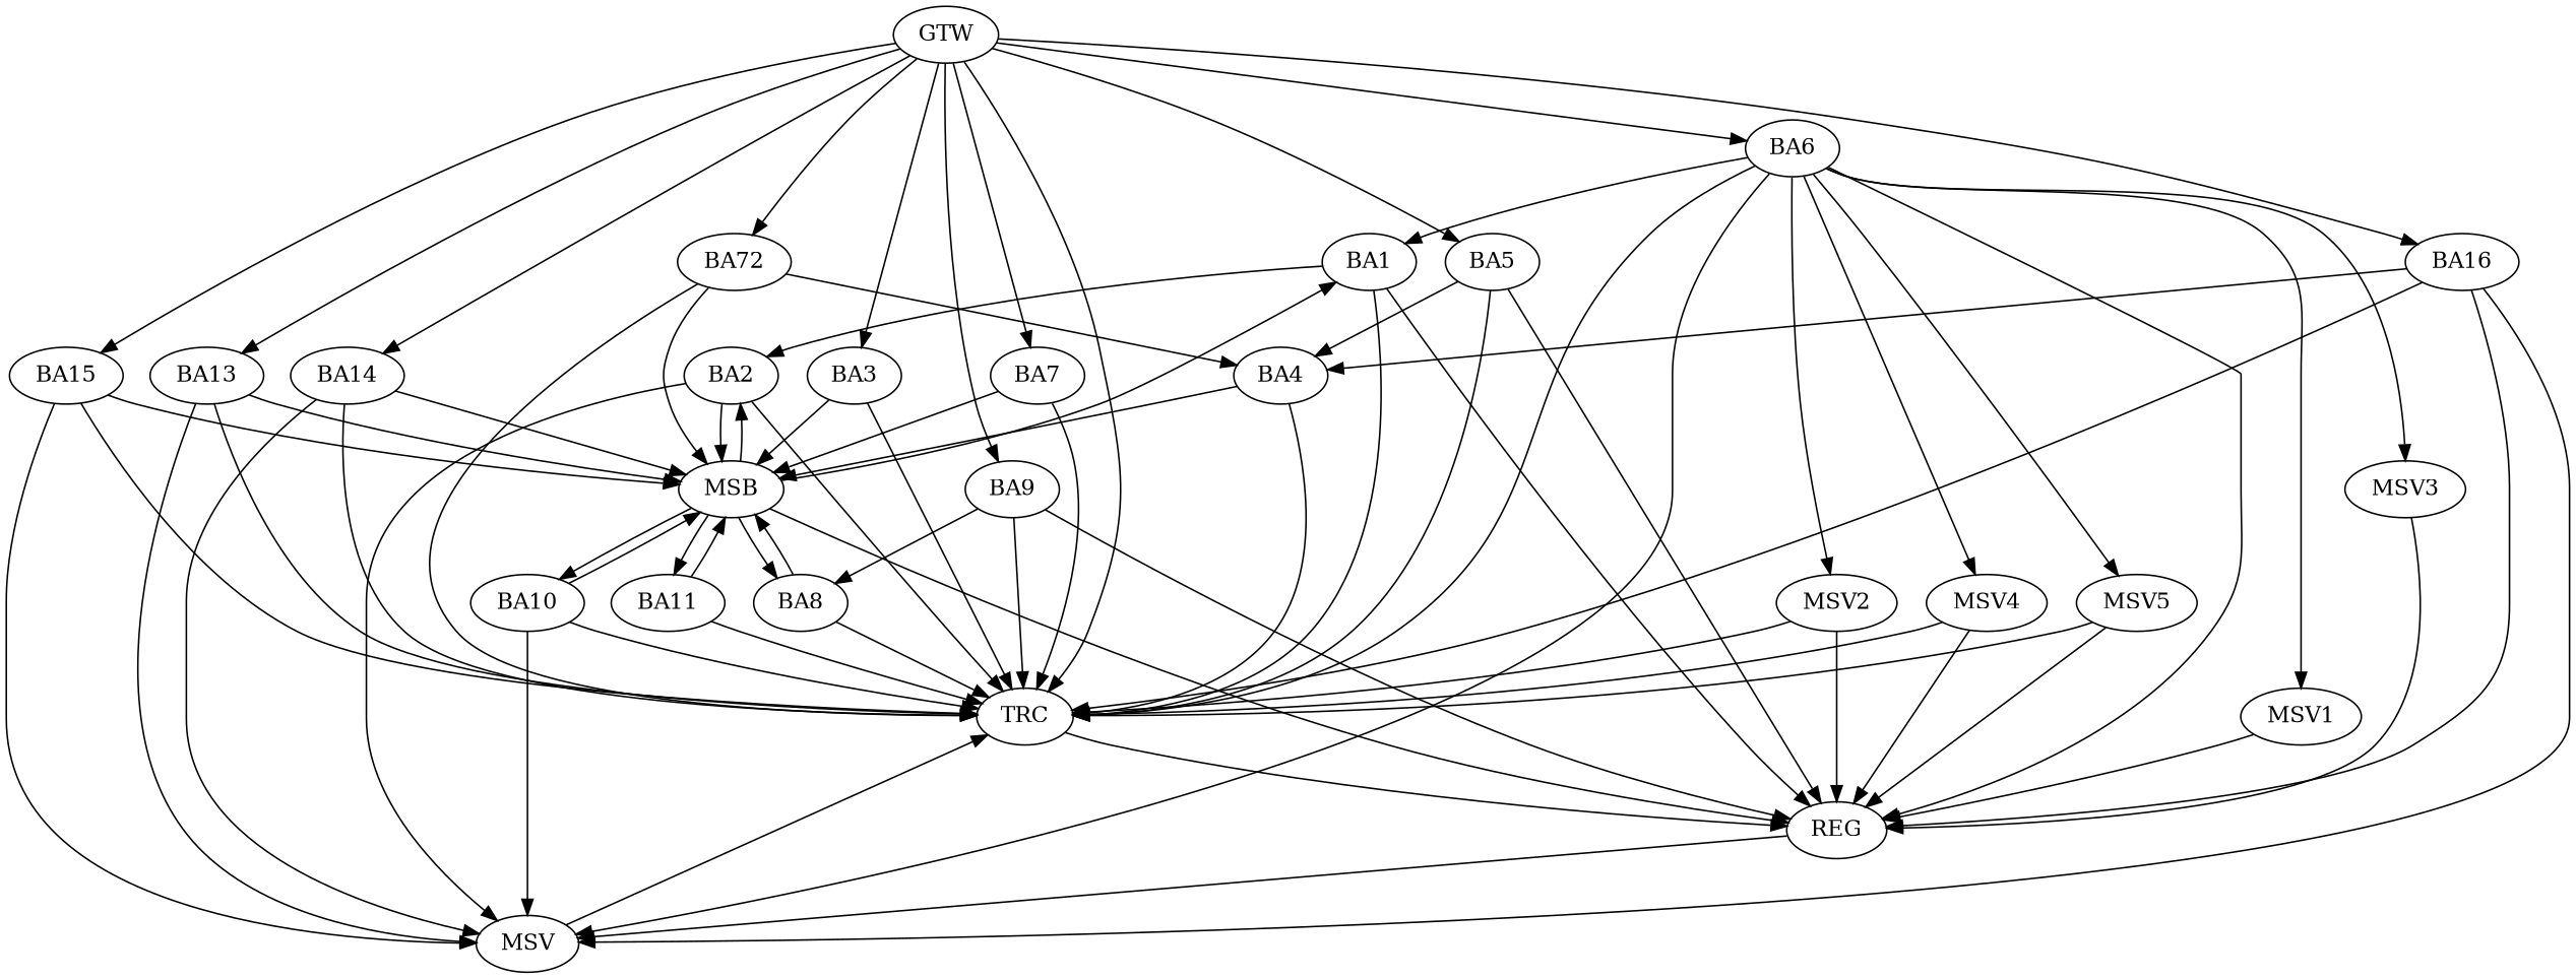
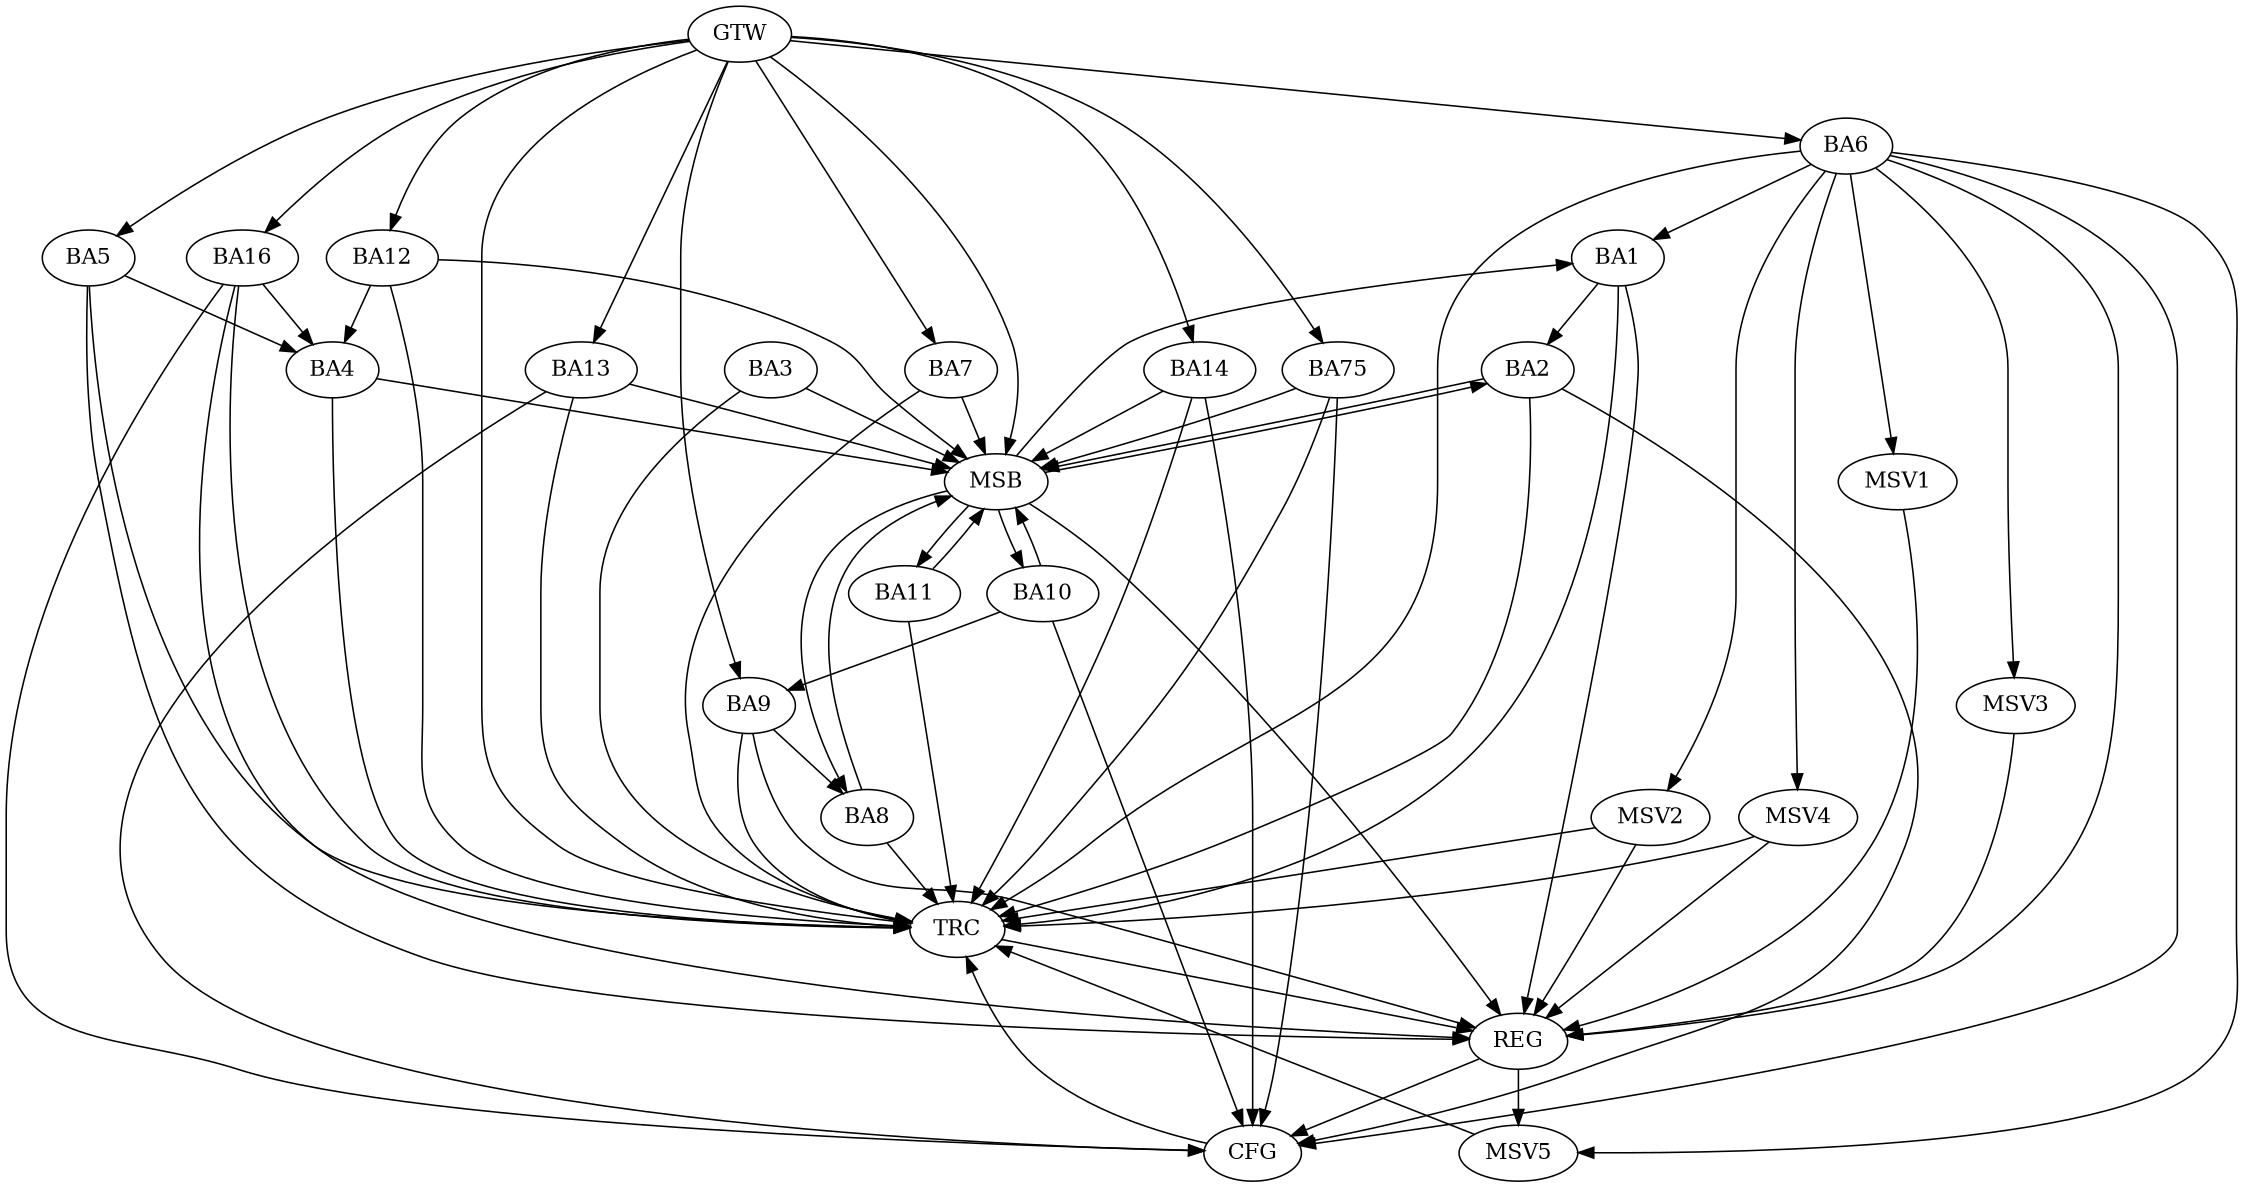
  strict digraph {
    n1 [label=BA1]
    n2 [label=BA2]
    n3 [label=REG]
    n4 [label=TRC]
    n5 [label=MSB]
-   n6 [label=MSV]
+   n6 [label=CFG]
    n7 [label=BA8]
    n8 [label=BA10]
    n9 [label=BA11]
    n10 [label=BA3]
    n11 [label=BA4]
    n12 [label=BA5]
    n13 [label=BA6]
    n14 [label=MSV1]
    n15 [label=MSV2]
    n16 [label=MSV3]
    n17 [label=MSV4]
    n18 [label=MSV5]
    n19 [label=BA7]
    n20 [label=BA9]
-   n21 [label=BA72]
+   n21 [label=BA12]
    n22 [label=BA13]
    n23 [label=BA14]
-   n24 [label=BA15]
+   n24 [label=BA75]
    n25 [label=BA16]
    n26 [label=GTW]
    n1 -> n2
    n1 -> n3
    n1 -> n4
    n2 -> n4
    n2 -> n5
    n2 -> n6
    n3 -> n6
    n4 -> n3
    n5 -> n1
    n5 -> n2
    n5 -> n3
    n5 -> n7
    n5 -> n8
    n5 -> n9
    n6 -> n4
    n7 -> n4
    n7 -> n5
-   n8 -> n4
+   n8 -> n20
    n8 -> n5
    n8 -> n6
    n9 -> n4
    n9 -> n5
    n10 -> n4
    n10 -> n5
    n11 -> n4
    n11 -> n5
    n12 -> n3
    n12 -> n4
    n12 -> n11
    n13 -> n1
    n13 -> n3
    n13 -> n4
    n13 -> n6
    n13 -> n14
    n13 -> n15
    n13 -> n16
    n13 -> n17
    n13 -> n18
    n14 -> n3
    n15 -> n3
    n15 -> n4
    n16 -> n3
    n17 -> n3
    n17 -> n4
-   n18 -> n3
+   n3 -> n18
    n18 -> n4
    n19 -> n4
    n19 -> n5
    n20 -> n3
    n20 -> n4
    n20 -> n7
    n21 -> n4
    n21 -> n5
    n21 -> n11
    n22 -> n4
    n22 -> n5
    n22 -> n6
    n23 -> n4
    n23 -> n5
    n23 -> n6
    n24 -> n4
    n24 -> n5
    n24 -> n6
    n25 -> n3
    n25 -> n4
    n25 -> n6
    n25 -> n11
    n26 -> n4
-   n26 -> n10
+   n26 -> n5
    n26 -> n12
    n26 -> n13
    n26 -> n19
    n26 -> n20
    n26 -> n21
    n26 -> n22
    n26 -> n23
    n26 -> n24
    n26 -> n25
  }
